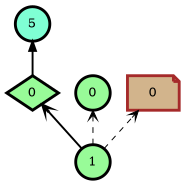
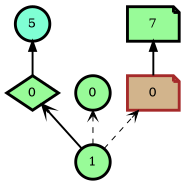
  digraph {
    fontsize=24
    rankdir=BT
    node [color=black fillcolor=palegreen penwidth=3 shape=circle style=filled]
    edge [arrowhead=vee color=black style=bold]
    n1 [label=1]
    n2 [label=0 shape=diamond]
    n3 [label=0]
    n4 [color=brown fillcolor=tan label=0 shape=note]
    5 [fillcolor=aquamarine]
+   7 [shape=note]
    n1 -> n2
    n1 -> n3 [style=dashed]
    n1 -> n4 [style=dashed]
    n2 -> 5 [arrowhead=normal]
+   n4 -> 7 [arrowhead=normal]
  }
